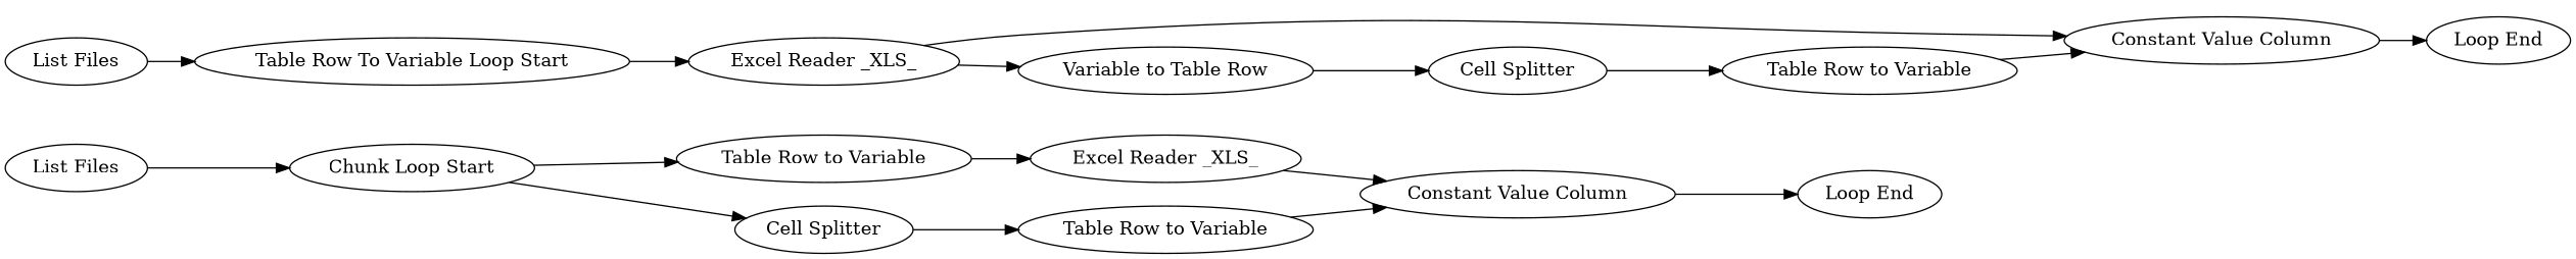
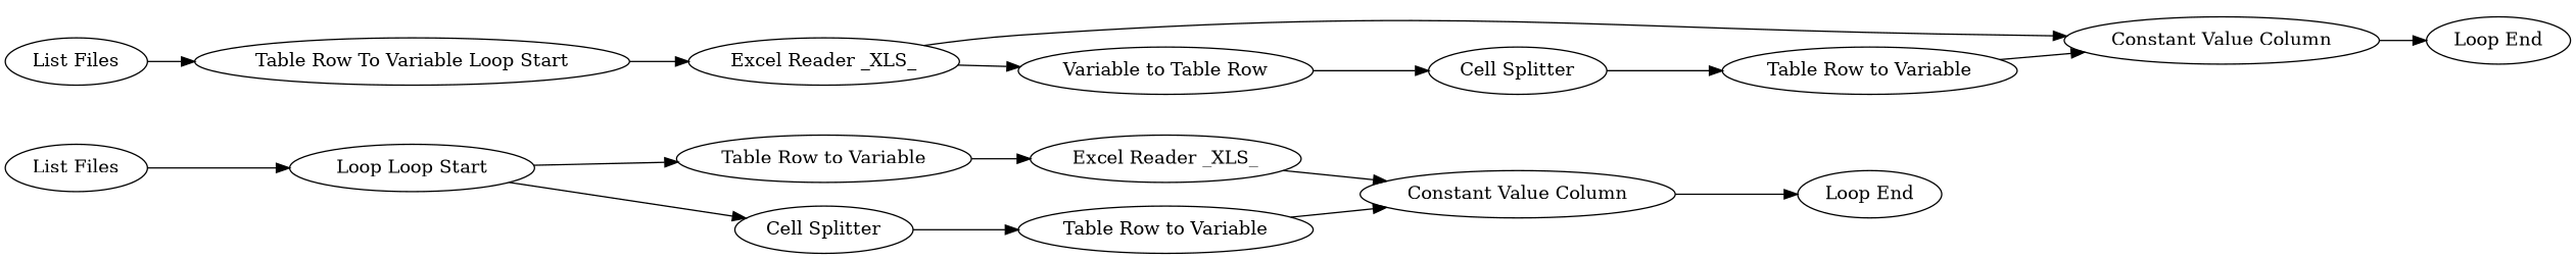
  digraph {
    rankdir=LR
    n1 [label="List Files"]
-   n2 [label="Chunk Loop Start"]
+   n2 [label="Loop Loop Start"]
    n3 [label="Table Row to Variable"]
    n4 [label="Cell Splitter"]
    n5 [label="Excel Reader _XLS_"]
    n6 [label="Constant Value Column"]
    n7 [label="Table Row to Variable"]
    n8 [label="Loop End"]
    n9 [label="List Files"]
    n10 [label="Table Row To Variable Loop Start"]
    n11 [label="Cell Splitter"]
    n12 [label="Table Row to Variable"]
    n13 [label="Constant Value Column"]
    n14 [label="Loop End"]
    n15 [label="Excel Reader _XLS_"]
    n16 [label="Variable to Table Row"]
    n1 -> n2
    n2 -> n3
    n2 -> n4
    n3 -> n5
    n4 -> n7
    n5 -> n6
    n6 -> n8
    n7 -> n6
    n9 -> n10
    n10 -> n15
    n11 -> n12
    n12 -> n13
    n13 -> n14
    n15 -> n13
    n15 -> n16
    n16 -> n11
  }
